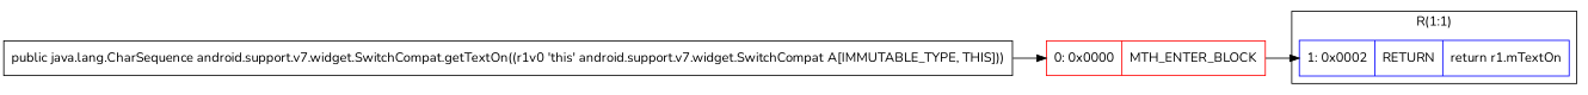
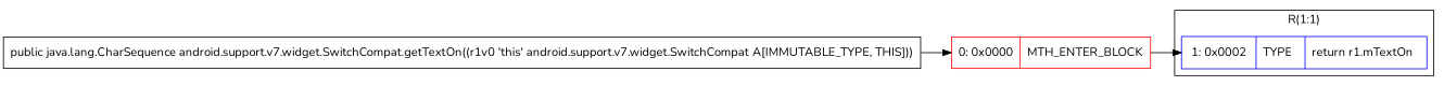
  digraph {
    rankdir=LR
    fontname=Nunito
    node [shape=record fontname=Nunito]
    edge [fontname=Nunito]
-   n1 [color=blue label="{1\:\ 0x0002|RETURN\l|return r1.mTextOn\l}"]
+   n1 [color=blue label="{1\:\ 0x0002|TYPE\l|return r1.mTextOn\l}"]
    n2 [color=red label="{0\:\ 0x0000|MTH_ENTER_BLOCK\l}"]
    n3 [label="{public java.lang.CharSequence android.support.v7.widget.SwitchCompat.getTextOn((r1v0 'this' android.support.v7.widget.SwitchCompat A[IMMUTABLE_TYPE, THIS])) }"]
    subgraph cluster_1 {
      label="R(1:1)"
      n1
    }
    n2 -> n1
    n3 -> n2
  }
